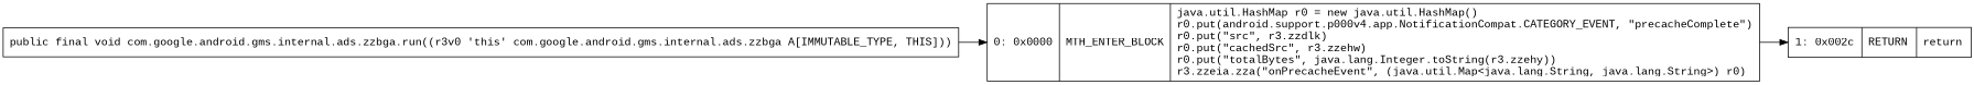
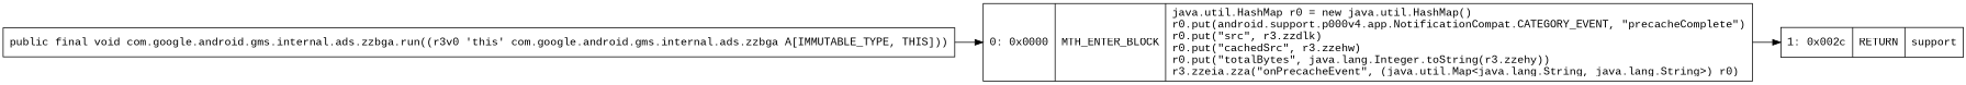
  digraph {
    rankdir=LR
    fontname="Liberation Mono"
    node [shape=record fontname="Liberation Mono"]
    edge [fontname="Liberation Mono"]
    n1 [label="{0\:\ 0x0000|MTH_ENTER_BLOCK\l|java.util.HashMap r0 = new java.util.HashMap()\lr0.put(android.support.p000v4.app.NotificationCompat.CATEGORY_EVENT, \"precacheComplete\")\lr0.put(\"src\", r3.zzdlk)\lr0.put(\"cachedSrc\", r3.zzehw)\lr0.put(\"totalBytes\", java.lang.Integer.toString(r3.zzehy))\lr3.zzeia.zza(\"onPrecacheEvent\", (java.util.Map\<java.lang.String, java.lang.String\>) r0)\l}"]
-   n2 [label="{1\:\ 0x002c|RETURN\l|return\l}"]
+   n2 [label="{1\:\ 0x002c|RETURN\l|support\l}"]
    n3 [label="{public final void com.google.android.gms.internal.ads.zzbga.run((r3v0 'this' com.google.android.gms.internal.ads.zzbga A[IMMUTABLE_TYPE, THIS])) }"]
    n1 -> n2
    n3 -> n1
  }
